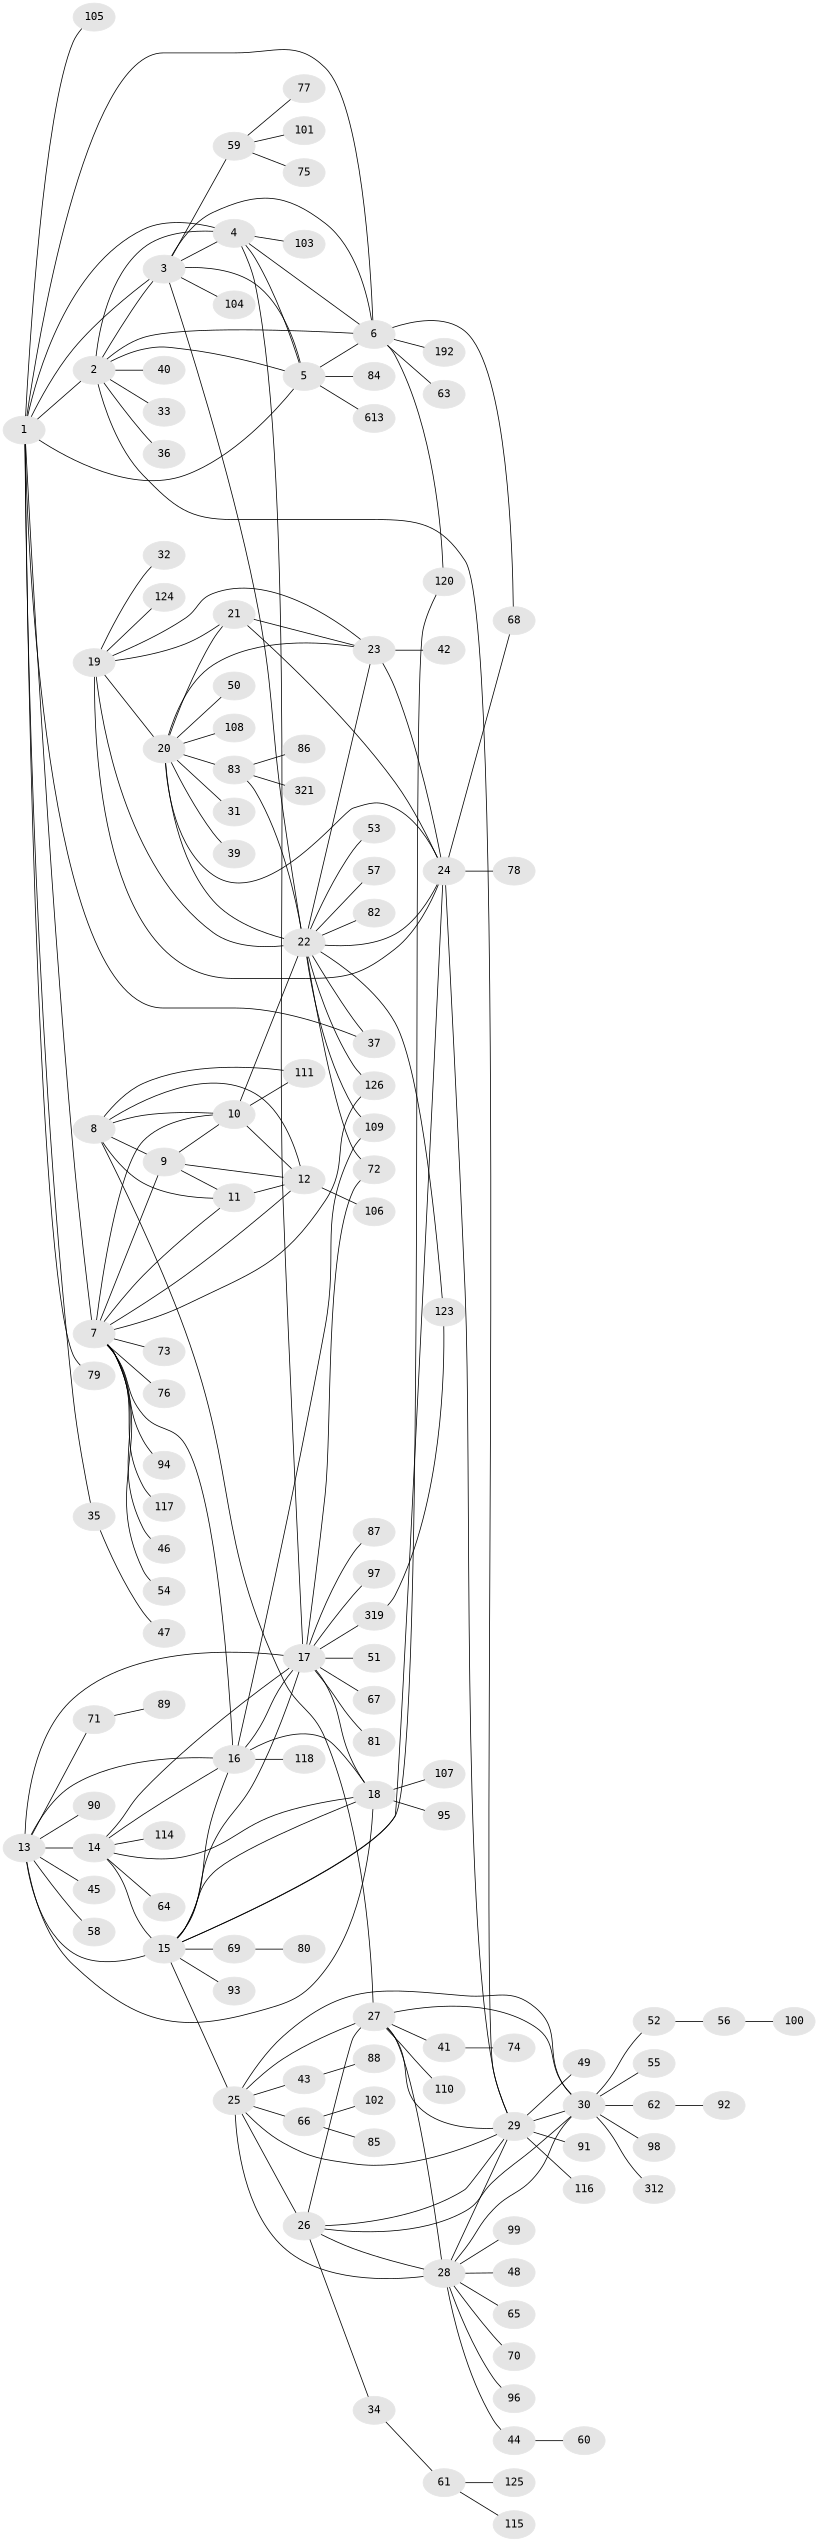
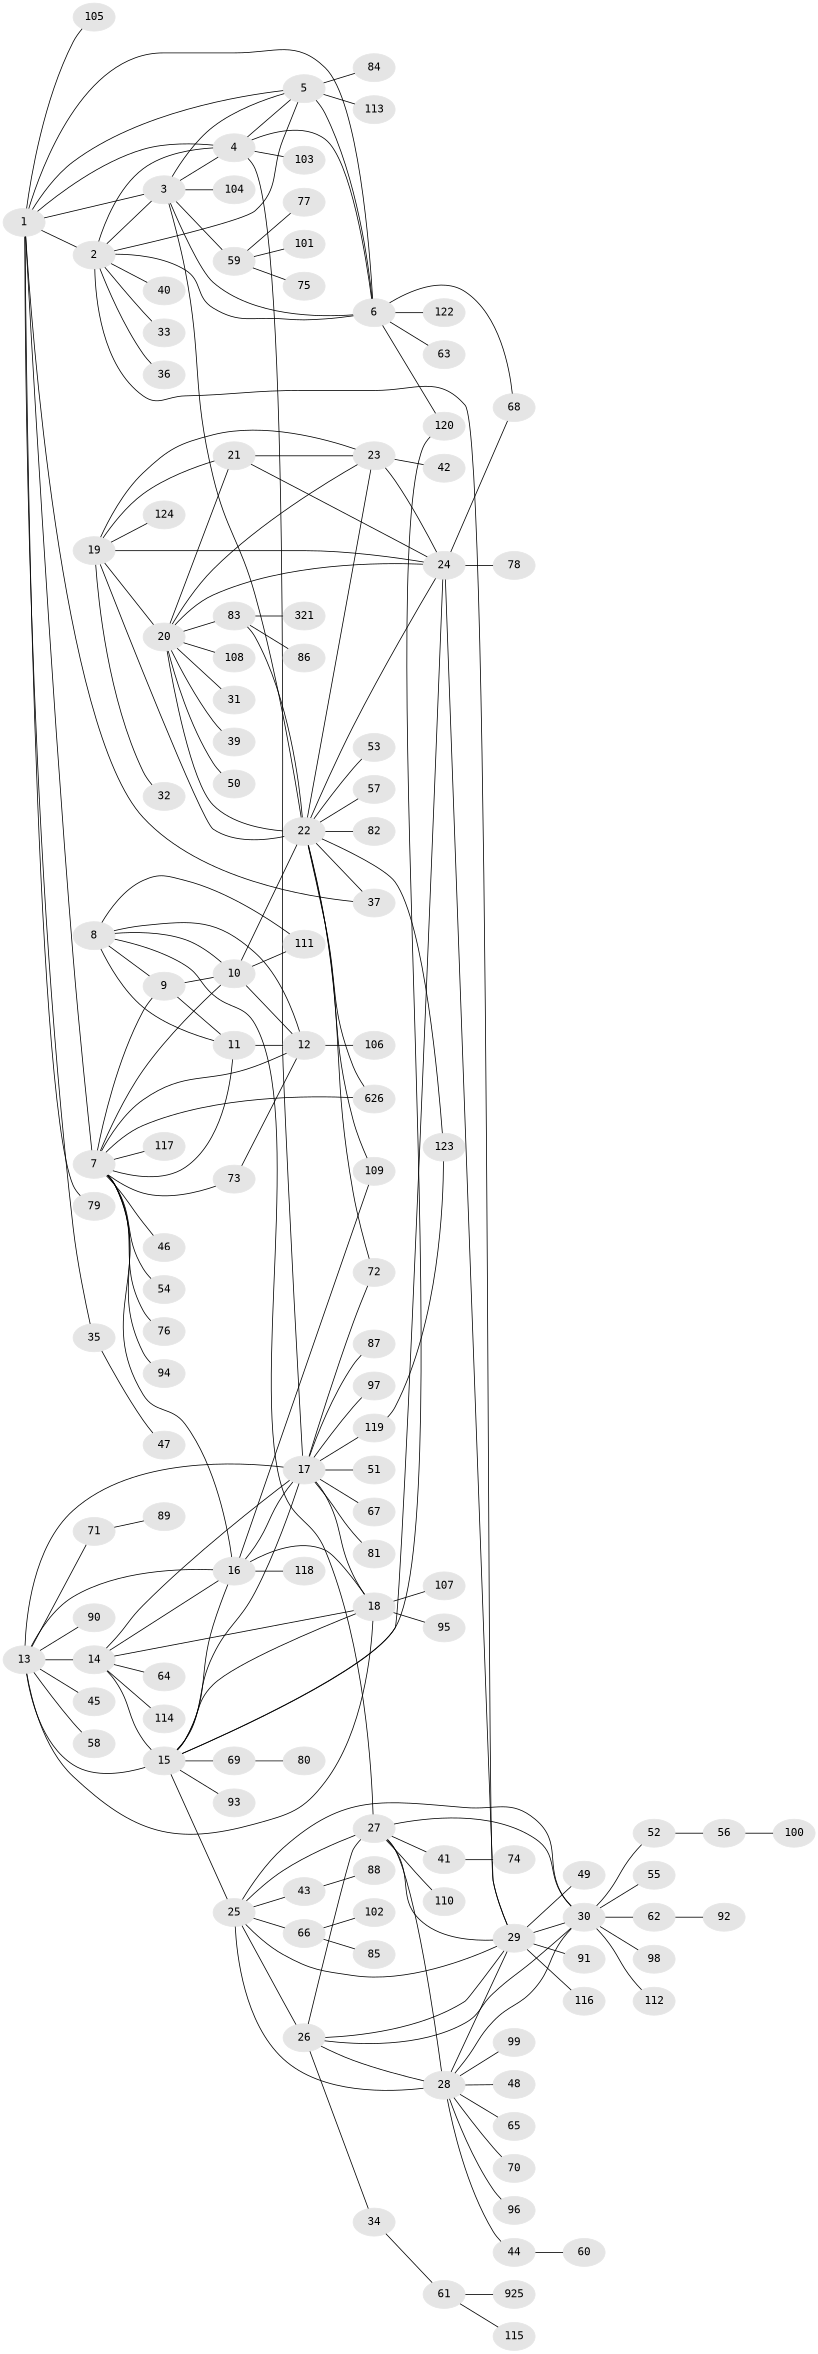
  graph {
    fontname="DejaVu Sans Mono"
    rankdir=LR
    node [color=gray90 fontname="DejaVu Sans Mono" style=filled]
    edge [fontname="DejaVu Sans Mono"]
    1
    2
    3
    4
    5
    6
    7
    35
    37
    79
    105
    29
    33
    36
    40
    22
    59
    104
    17
    103
    84
-   113 [label=613]
+   113
    63
    68
    120
-   122 [label=192]
+   122
    9
    10
    11
    12
    16
    46
    54
    73
    76
    94
    117
-   126
+   126 [label=626]
    47
    30
    49
    91
    116
    24
    109
    72
    23
    53
    57
    82
    123
    75
    77
    101
    18
    51
    67
    81
    87
    97
-   119 [label=319]
+   119
    8
    27
    111
    106
    118
    28
    41
    110
    13
    14
    15
    45
    58
    71
    90
    64
    114
    25
    69
    93
    95
    107
    89
    78
    26
    43
    66
    80
    19
    20
    21
    32
    124
    31
    39
    50
    83
    108
    42
    86
    n102 [label=321]
    34
    44
    48
    65
    70
    96
    99
    52
    55
    62
    98
-   112 [label=312]
+   112
    88
    85
    102
    61
    74
    60
    56
    92
    115
-   125
+   125 [label=925]
    100
    1 -- 2
    1 -- 3
    1 -- 4
    1 -- 5
    1 -- 6
    1 -- 7
    1 -- 35
    1 -- 37
    1 -- 79
    1 -- 105
    2 -- 3
    2 -- 4
    2 -- 5
    2 -- 6
    2 -- 29
    2 -- 33
    2 -- 36
    2 -- 40
    3 -- 4
    3 -- 5
    3 -- 6
    3 -- 22
    3 -- 59
    3 -- 104
    4 -- 5
    4 -- 6
    4 -- 17
    4 -- 103
    5 -- 6
    5 -- 84
    5 -- 113
    6 -- 63
    6 -- 68
    6 -- 120
    6 -- 122
    7 -- 9
    7 -- 10
    7 -- 11
    7 -- 12
    7 -- 16
    7 -- 46
    7 -- 54
    7 -- 73
    7 -- 76
    7 -- 94
    7 -- 117
    7 -- 126
    35 -- 47
    29 -- 30
    29 -- 49
    29 -- 91
    29 -- 116
    22 -- 37
    22 -- 126
    22 -- 24
    22 -- 109
    22 -- 72
    22 -- 23
    22 -- 53
    22 -- 57
    22 -- 82
    22 -- 123
    59 -- 75
    59 -- 77
    59 -- 101
    17 -- 72
    17 -- 18
    17 -- 51
    17 -- 67
    17 -- 81
    17 -- 87
    17 -- 97
    17 -- 119
    9 -- 10
    9 -- 11
-   9 -- 12
+   73 -- 12
    10 -- 22
    10 -- 12
    10 -- 111
    11 -- 12
    12 -- 106
    16 -- 17
    16 -- 109
    16 -- 18
    16 -- 118
    30 -- 52
    30 -- 55
    30 -- 62
    30 -- 98
    30 -- 112
    24 -- 29
    24 -- 68
    24 -- 78
    23 -- 24
    23 -- 42
    18 -- 95
    18 -- 107
    119 -- 123
    8 -- 9
    8 -- 10
    8 -- 11
    8 -- 12
    8 -- 27
    8 -- 111
    27 -- 29
    27 -- 30
    27 -- 28
    27 -- 41
    27 -- 110
    28 -- 29
    28 -- 30
    28 -- 44
    28 -- 48
    28 -- 65
    28 -- 70
    28 -- 96
    28 -- 99
    41 -- 74
    13 -- 17
    13 -- 16
    13 -- 18
    13 -- 14
    13 -- 15
    13 -- 45
    13 -- 58
    13 -- 71
    13 -- 90
    14 -- 17
    14 -- 16
    14 -- 18
    14 -- 15
    14 -- 64
    14 -- 114
    15 -- 17
    15 -- 120
    15 -- 16
    15 -- 24
    15 -- 18
    15 -- 25
    15 -- 69
    15 -- 93
    71 -- 89
    25 -- 29
    25 -- 30
    25 -- 27
    25 -- 28
    25 -- 26
    25 -- 43
    25 -- 66
    69 -- 80
    26 -- 29
    26 -- 30
    26 -- 27
    26 -- 28
    26 -- 34
    43 -- 88
    66 -- 85
    66 -- 102
    19 -- 22
    19 -- 24
    19 -- 23
    19 -- 20
    19 -- 21
    19 -- 32
    19 -- 124
    20 -- 22
    20 -- 24
    20 -- 23
    20 -- 21
    20 -- 31
    20 -- 39
    20 -- 50
    20 -- 83
    20 -- 108
    21 -- 24
    21 -- 23
    83 -- 22
    83 -- 86
    83 -- n102
    34 -- 61
    44 -- 60
    52 -- 56
    62 -- 92
    61 -- 115
    61 -- 125
    56 -- 100
  }
